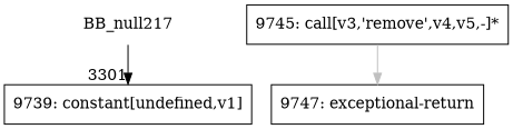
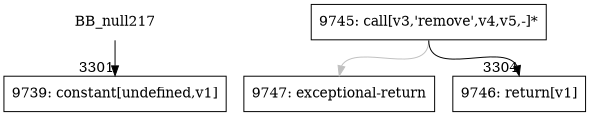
  digraph {
    rankdir=TD
    node [shape=record]
    edge [headport=n tailport=s]
    n1 [label=BB_null217 shape=none]
    n2 [label="{9739: constant[undefined,v1]}"]
    n3 [label="{9745: call[v3,'remove',v4,v5,-]*}"]
    n4 [label="{9747: exceptional-return}"]
+   n5 [label="{9746: return[v1]}"]
    n1 -> n2 [headlabel="    3301"]
    n3 -> n4 [color=gray]
+   n3 -> n5 [headlabel="      3304"]
  }
